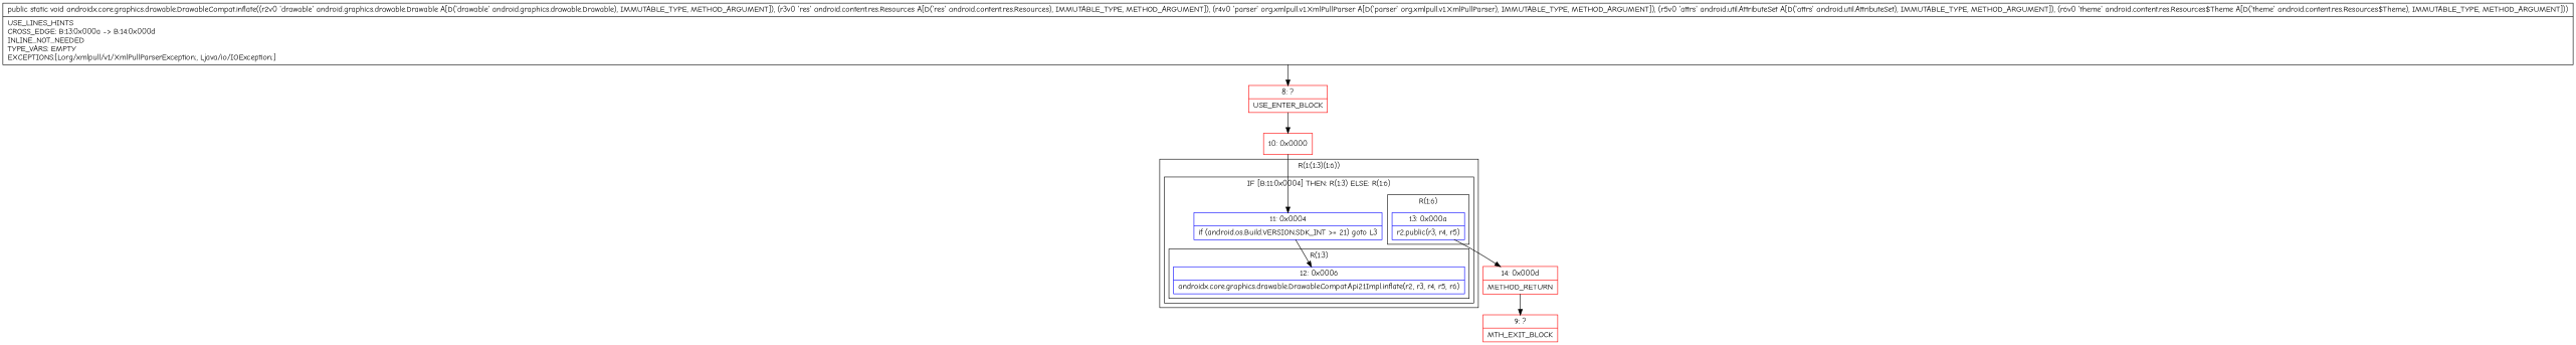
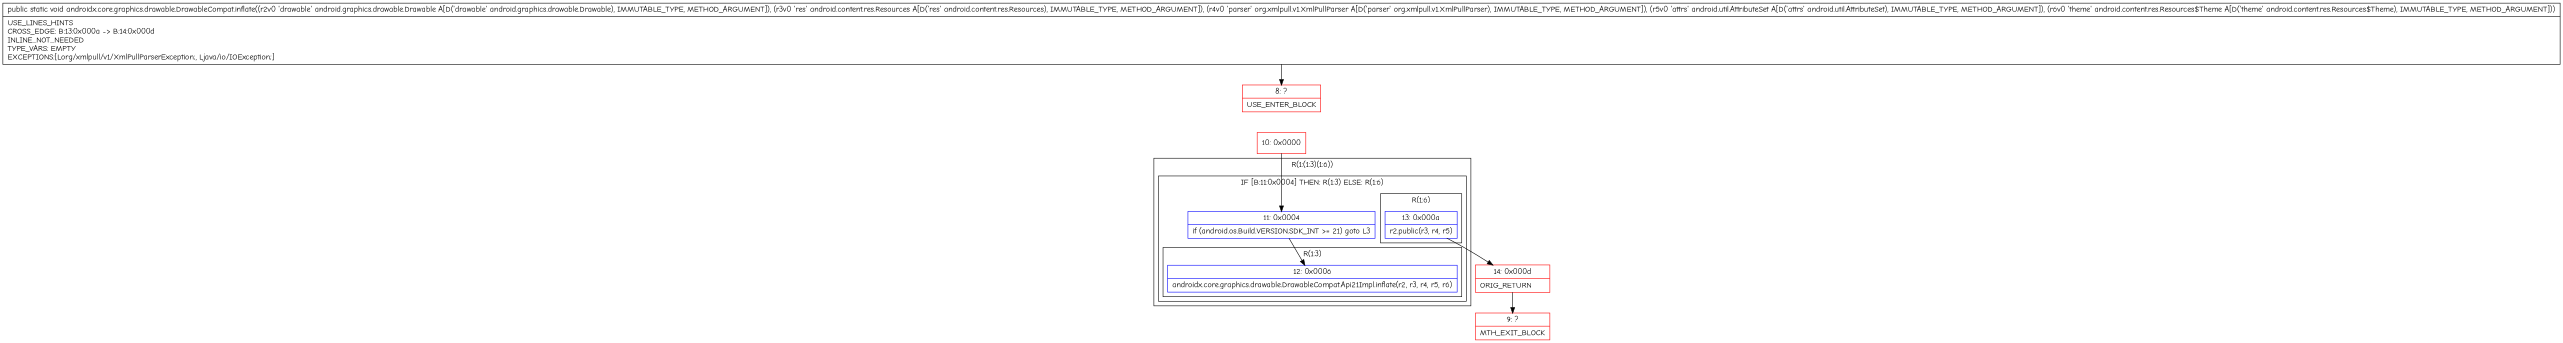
  digraph {
    fontname="Comic Neue"
    node [color=red fontname="Comic Neue" shape=record]
    edge [fontname="Comic Neue"]
    n1 [color=blue label="{12\:\ 0x0006|androidx.core.graphics.drawable.DrawableCompat.Api21Impl.inflate(r2, r3, r4, r5, r6)\l}"]
    n2 [color=blue label="{13\:\ 0x000a|r2.public(r3, r4, r5)\l}"]
    n3 [color=blue label="{11\:\ 0x0004|if (android.os.Build.VERSION.SDK_INT \>= 21) goto L3\l}"]
-   n4 [label="{14\:\ 0x000d|METHOD_RETURN\l}"]
+   n4 [label="{14\:\ 0x000d|ORIG_RETURN\l}"]
    n5 [label="{9\:\ ?|MTH_EXIT_BLOCK\l}"]
    n6 [label="{8\:\ ?|USE_ENTER_BLOCK\l}"]
    n7 [label="{10\:\ 0x0000}"]
    n8 [label="{public static void androidx.core.graphics.drawable.DrawableCompat.inflate((r2v0 'drawable' android.graphics.drawable.Drawable A[D('drawable' android.graphics.drawable.Drawable), IMMUTABLE_TYPE, METHOD_ARGUMENT]), (r3v0 'res' android.content.res.Resources A[D('res' android.content.res.Resources), IMMUTABLE_TYPE, METHOD_ARGUMENT]), (r4v0 'parser' org.xmlpull.v1.XmlPullParser A[D('parser' org.xmlpull.v1.XmlPullParser), IMMUTABLE_TYPE, METHOD_ARGUMENT]), (r5v0 'attrs' android.util.AttributeSet A[D('attrs' android.util.AttributeSet), IMMUTABLE_TYPE, METHOD_ARGUMENT]), (r6v0 'theme' android.content.res.Resources$Theme A[D('theme' android.content.res.Resources$Theme), IMMUTABLE_TYPE, METHOD_ARGUMENT]))  | USE_LINES_HINTS\lCROSS_EDGE: B:13:0x000a \-\> B:14:0x000d\lINLINE_NOT_NEEDED\lTYPE_VARS: EMPTY\lEXCEPTIONS:[Lorg\/xmlpull\/v1\/XmlPullParserException;, Ljava\/io\/IOException;]\l}" color=""]
    subgraph cluster_1 {
      label="R(1:(1:3)(1:6))"
      subgraph cluster_2 {
        label="IF [B:11:0x0004] THEN: R(1:3) ELSE: R(1:6)"
        n3
        subgraph cluster_3 {
          label="R(1:3)"
          n1
        }
        subgraph cluster_4 {
          label="R(1:6)"
          n2
        }
      }
    }
    n2 -> n4
    n3 -> n1
    n4 -> n5
-   n6 -> n7
    n7 -> n3
    n8 -> n6
  }
